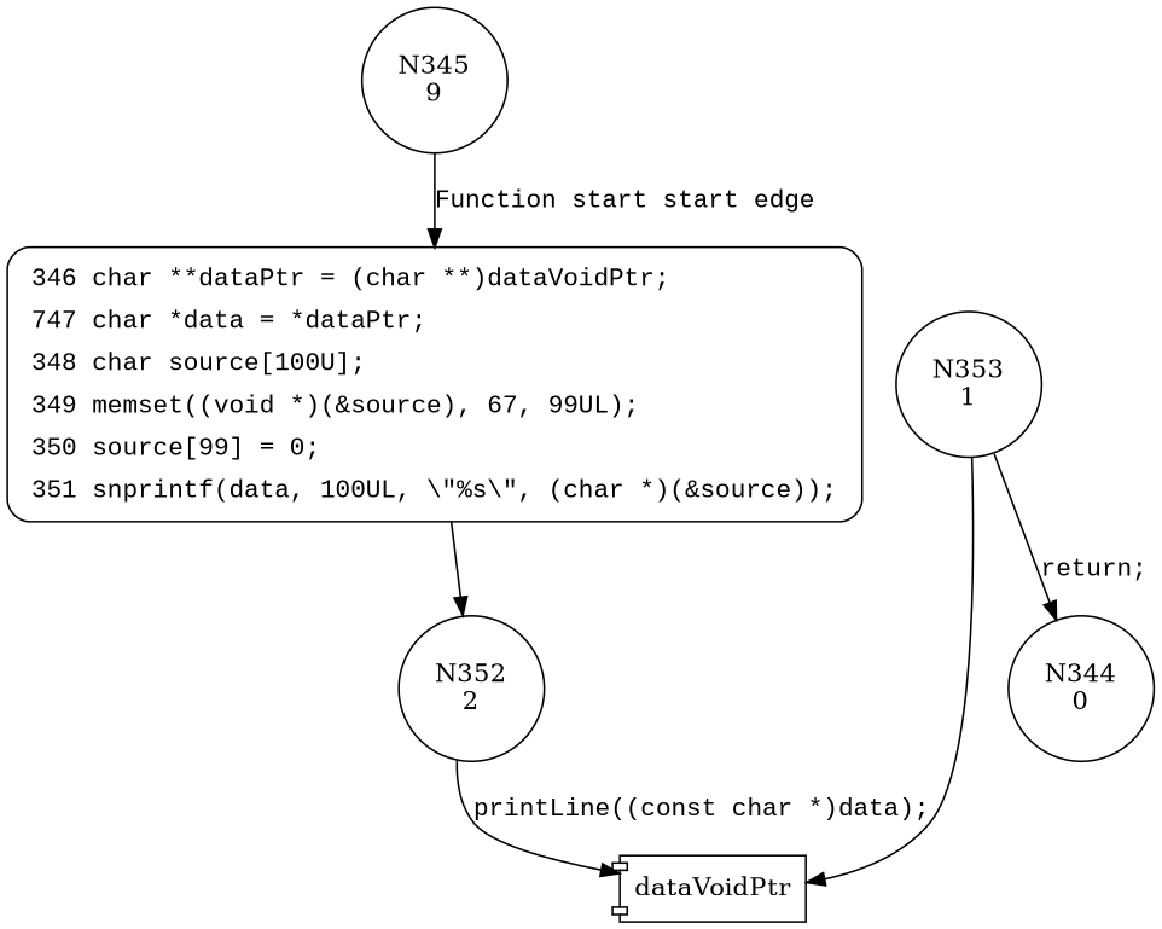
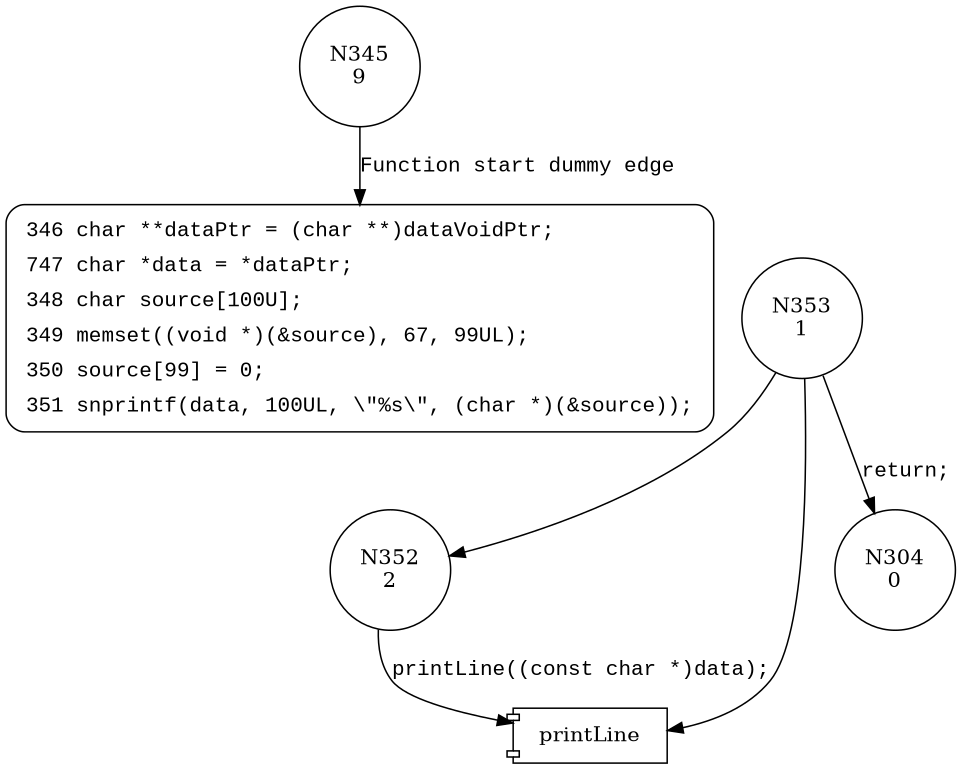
  digraph {
    node [shape=circle]
    edge [fontname="Courier New"]
    n1 [label="N345\n9"]
    n2 [fillcolor=white fontname="Courier New" label=<<table border="0" cellborder="0" cellpadding="3" bgcolor="white"><tr><td align="right">346</td><td align="left">char **dataPtr = (char **)dataVoidPtr;</td></tr><tr><td align="right">747</td><td align="left">char *data = *dataPtr;</td></tr><tr><td align="right">348</td><td align="left">char source[100U];</td></tr><tr><td align="right">349</td><td align="left">memset((void *)(&amp;source), 67, 99UL);</td></tr><tr><td align="right">350</td><td align="left">source[99] = 0;</td></tr><tr><td align="right">351</td><td align="left">snprintf(data, 100UL, \&quot;%s\&quot;, (char *)(&amp;source));</td></tr></table>> penwidth=1 shape=Mrecord style="filled,bold"]
    n3 [label="N352\n2"]
-   n4 [label=dataVoidPtr shape=component]
+   n4 [label=printLine shape=component]
    n5 [label="N353\n1"]
-   n6 [label="N344\n0"]
-   n1 -> n2 [label="Function start start edge"]
-   n2 -> n3 [fontname=""]
+   n6 [label="N304\n0"]
+   n1 -> n2 [label="Function start dummy edge"]
+   n5 -> n3 [fontname=""]
    n3 -> n4 [label="printLine((const char *)data);"]
    n5 -> n4
    n5 -> n6 [label="return;"]
  }
